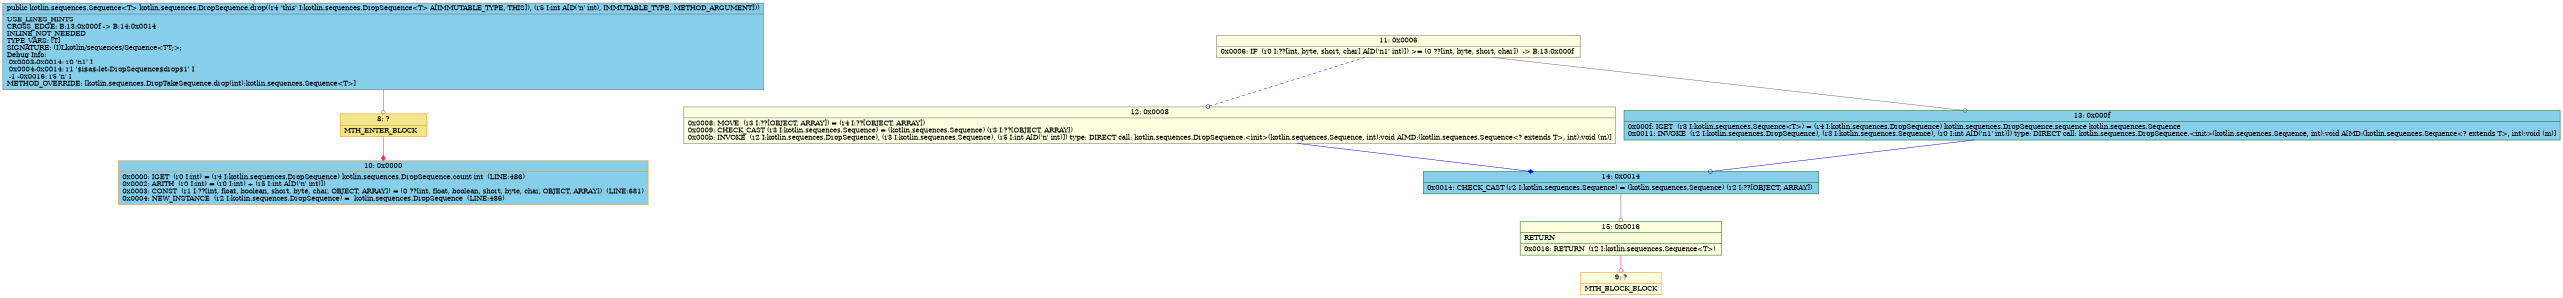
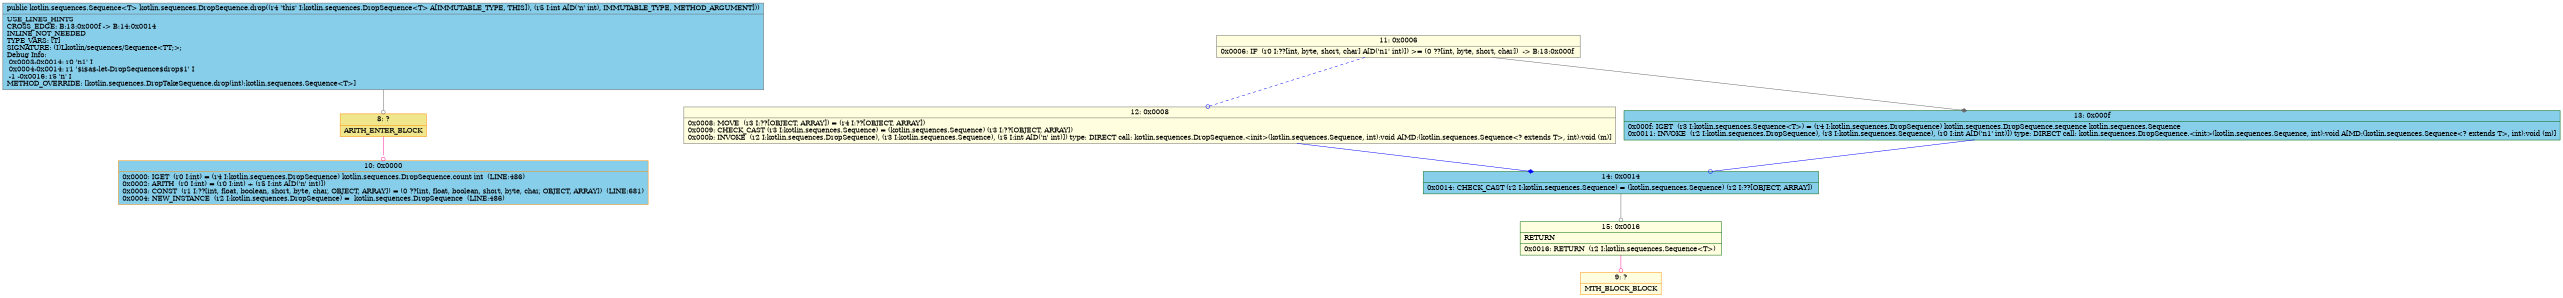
  digraph {
    node [color=darkorange fillcolor=skyblue shape=record style=filled]
    edge [arrowhead=odot color=blue]
-   n1 [fillcolor=khaki label="{8\:\ ?|MTH_ENTER_BLOCK\l}"]
+   n1 [fillcolor=khaki label="{8\:\ ?|ARITH_ENTER_BLOCK\l}"]
    n2 [label="{10\:\ 0x0000|0x0000: IGET  (r0 I:int) = (r4 I:kotlin.sequences.DropSequence) kotlin.sequences.DropSequence.count int  (LINE:486)\l0x0002: ARITH  (r0 I:int) = (r0 I:int) + (r5 I:int A[D('n' int)]) \l0x0003: CONST  (r1 I:??[int, float, boolean, short, byte, char, OBJECT, ARRAY]) = (0 ??[int, float, boolean, short, byte, char, OBJECT, ARRAY])  (LINE:681)\l0x0004: NEW_INSTANCE  (r2 I:kotlin.sequences.DropSequence) =  kotlin.sequences.DropSequence  (LINE:486)\l}"]
    n3 [color=gray40 fillcolor=lightyellow label="{11\:\ 0x0006|0x0006: IF  (r0 I:??[int, byte, short, char] A[D('n1' int)]) \>= (0 ??[int, byte, short, char])  \-\> B:13:0x000f \l}"]
    n4 [color=gray40 fillcolor=lightyellow label="{12\:\ 0x0008|0x0008: MOVE  (r3 I:??[OBJECT, ARRAY]) = (r4 I:??[OBJECT, ARRAY]) \l0x0009: CHECK_CAST (r3 I:kotlin.sequences.Sequence) = (kotlin.sequences.Sequence) (r3 I:??[OBJECT, ARRAY]) \l0x000b: INVOKE  (r2 I:kotlin.sequences.DropSequence), (r3 I:kotlin.sequences.Sequence), (r5 I:int A[D('n' int)]) type: DIRECT call: kotlin.sequences.DropSequence.\<init\>(kotlin.sequences.Sequence, int):void A[MD:(kotlin.sequences.Sequence\<? extends T\>, int):void (m)]\l}"]
    n5 [color=darkgreen label="{13\:\ 0x000f|0x000f: IGET  (r3 I:kotlin.sequences.Sequence\<T\>) = (r4 I:kotlin.sequences.DropSequence) kotlin.sequences.DropSequence.sequence kotlin.sequences.Sequence \l0x0011: INVOKE  (r2 I:kotlin.sequences.DropSequence), (r3 I:kotlin.sequences.Sequence), (r0 I:int A[D('n1' int)]) type: DIRECT call: kotlin.sequences.DropSequence.\<init\>(kotlin.sequences.Sequence, int):void A[MD:(kotlin.sequences.Sequence\<? extends T\>, int):void (m)]\l}"]
    n6 [color=darkgreen label="{14\:\ 0x0014|0x0014: CHECK_CAST (r2 I:kotlin.sequences.Sequence) = (kotlin.sequences.Sequence) (r2 I:??[OBJECT, ARRAY]) \l}"]
    n7 [color=darkgreen fillcolor=lightyellow label="{15\:\ 0x0016|RETURN\l|0x0016: RETURN  (r2 I:kotlin.sequences.Sequence\<T\>) \l}"]
    n8 [fillcolor=lightyellow label="{9\:\ ?|MTH_BLOCK_BLOCK\l}"]
    n9 [color=gray40 label="{public kotlin.sequences.Sequence\<T\> kotlin.sequences.DropSequence.drop((r4 'this' I:kotlin.sequences.DropSequence\<T\> A[IMMUTABLE_TYPE, THIS]), (r5 I:int A[D('n' int), IMMUTABLE_TYPE, METHOD_ARGUMENT]))  | USE_LINES_HINTS\lCROSS_EDGE: B:13:0x000f \-\> B:14:0x0014\lINLINE_NOT_NEEDED\lTYPE_VARS: [T]\lSIGNATURE: (I)Lkotlin\/sequences\/Sequence\<TT;\>;\lDebug Info:\l  0x0003\-0x0014: r0 'n1' I\l  0x0004\-0x0014: r1 '$i$a$\-let\-DropSequence$drop$1' I\l  \-1 \-0x0016: r5 'n' I\lMETHOD_OVERRIDE: [kotlin.sequences.DropTakeSequence.drop(int):kotlin.sequences.Sequence\<T\>]\l}"]
-   n1 -> n2 [arrowhead=diamond color=deeppink]
+   n1 -> n2 [color=deeppink]
    n3 -> n4 [style=dashed]
-   n3 -> n5 [color=gray40]
+   n3 -> n5 [arrowhead=diamond color=gray40]
    n4 -> n6 [arrowhead=diamond]
    n5 -> n6
    n6 -> n7 [color=gray40]
    n7 -> n8 [color=deeppink]
    n9 -> n1 [color=gray40]
  }
